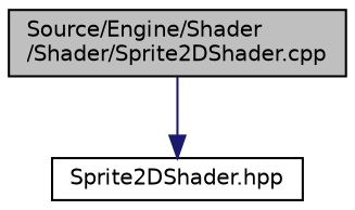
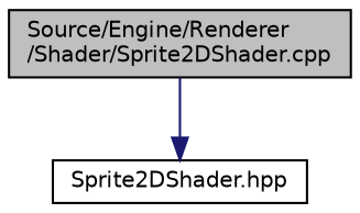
  digraph {
    node [color=black fontname=Helvetica fontsize=10 shape=record style=filled]
-   n1 [fillcolor=grey75 fontcolor=black height=0.2 label="Source/Engine/Shader\l/Shader/Sprite2DShader.cpp" width=0.4]
+   n1 [fillcolor=grey75 fontcolor=black height=0.2 label="Source/Engine/Renderer\l/Shader/Sprite2DShader.cpp" width=0.4]
    n2 [fillcolor=white height=0.2 label="Sprite2DShader.hpp" width=0.4]
    n1 -> n2 [color=midnightblue fontname=Helvetica fontsize=10 labelfontname=Helvetica labelfontsize=10 style=solid]
  }
